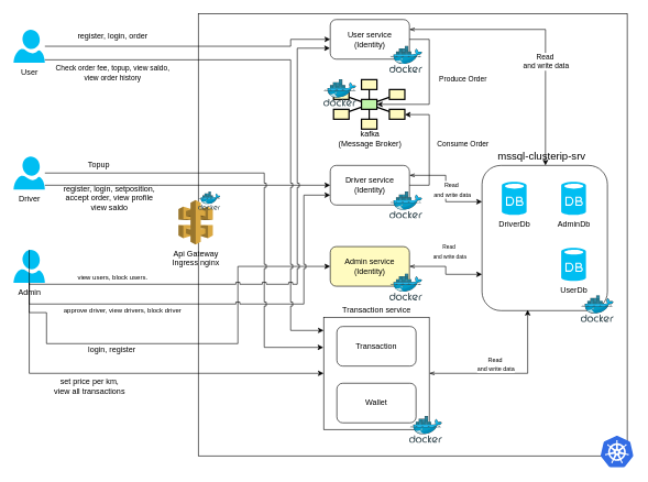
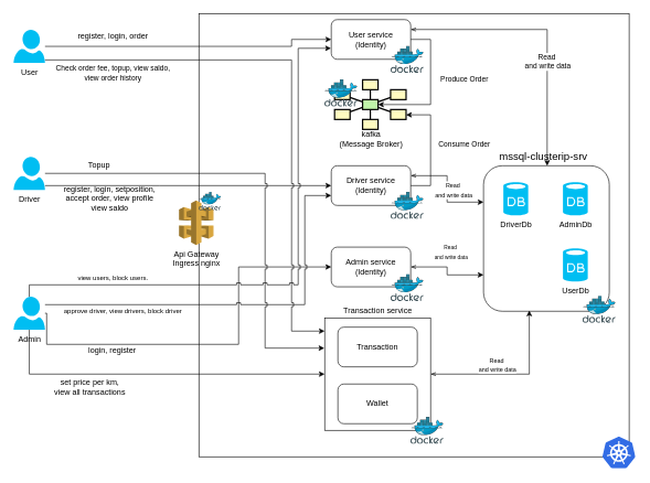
  <mxCell id="0" />
  <mxCell id="1" parent="0" />
  <mxCell id="2" value="" style="rounded=0;whiteSpace=wrap;html=1;" vertex="1" parent="1"><mxGeometry x="300" y="20" width="650" height="670" as="geometry" /></mxCell>
  <mxCell id="3" style="edgeStyle=orthogonalEdgeStyle;rounded=0;orthogonalLoop=1;jettySize=auto;html=1;entryX=0;entryY=0.5;entryDx=0;entryDy=0;" edge="1" parent="1" source="6" target="52"><mxGeometry relative="1" as="geometry"><Array as="points"><mxPoint x="70" y="473" /><mxPoint x="70" y="520" /><mxPoint x="360" y="520" /><mxPoint x="360" y="403" /></Array></mxGeometry></mxCell>
  <mxCell id="4" style="edgeStyle=orthogonalEdgeStyle;rounded=0;jumpStyle=sharp;orthogonalLoop=1;jettySize=auto;html=1;startArrow=none;startFill=0;" edge="1" parent="1" source="6" target="46"><mxGeometry relative="1" as="geometry"><Array as="points"><mxPoint x="44" y="565" /></Array></mxGeometry></mxCell>
  <mxCell id="5" style="edgeStyle=orthogonalEdgeStyle;rounded=0;jumpStyle=sharp;orthogonalLoop=1;jettySize=auto;html=1;entryX=0;entryY=0.75;entryDx=0;entryDy=0;startArrow=none;startFill=0;" edge="1" parent="1" source="6" target="16"><mxGeometry relative="1" as="geometry"><Array as="points"><mxPoint x="460" y="460" /><mxPoint x="460" y="295" /></Array></mxGeometry></mxCell>
- <mxCell id="6" value="Admin" style="verticalLabelPosition=bottom;html=1;verticalAlign=top;align=center;strokeColor=none;fillColor=#00BEF2;shape=mxgraph.azure.user;" vertex="1" parent="1"><mxGeometry x="20" y="378" width="47.5" height="50" as="geometry" /></mxCell>
+ <mxCell id="6" value="Admin" style="verticalLabelPosition=bottom;html=1;verticalAlign=top;align=center;strokeColor=none;fillColor=#00BEF2;shape=mxgraph.azure.user;" vertex="1" parent="1"><mxGeometry x="20" y="448" width="47.5" height="50" as="geometry" /></mxCell>
  <mxCell id="7" style="edgeStyle=orthogonalEdgeStyle;rounded=0;orthogonalLoop=1;jettySize=auto;html=1;" edge="1" parent="1" source="8" target="13"><mxGeometry relative="1" as="geometry"><Array as="points"><mxPoint x="440" y="70" /><mxPoint x="440" y="59" /></Array></mxGeometry></mxCell>
  <mxCell id="8" value="User" style="verticalLabelPosition=bottom;html=1;verticalAlign=top;align=center;strokeColor=none;fillColor=#00BEF2;shape=mxgraph.azure.user;" vertex="1" parent="1"><mxGeometry x="20" y="44.5" width="47.5" height="50" as="geometry" /></mxCell>
  <mxCell id="9" style="edgeStyle=orthogonalEdgeStyle;rounded=0;orthogonalLoop=1;jettySize=auto;html=1;entryX=0;entryY=0.5;entryDx=0;entryDy=0;" edge="1" parent="1" source="11" target="16"><mxGeometry relative="1" as="geometry"><Array as="points"><mxPoint x="240" y="280" /><mxPoint x="240" y="280" /></Array></mxGeometry></mxCell>
  <mxCell id="10" style="edgeStyle=orthogonalEdgeStyle;rounded=0;jumpStyle=sharp;orthogonalLoop=1;jettySize=auto;html=1;entryX=-0.003;entryY=0.269;entryDx=0;entryDy=0;startArrow=none;startFill=0;entryPerimeter=0;" edge="1" parent="1" source="11" target="46"><mxGeometry relative="1" as="geometry"><Array as="points"><mxPoint x="400" y="261" /><mxPoint x="400" y="526" /><mxPoint x="490" y="526" /></Array></mxGeometry></mxCell>
  <mxCell id="11" value="Driver" style="verticalLabelPosition=bottom;html=1;verticalAlign=top;align=center;strokeColor=none;fillColor=#00BEF2;shape=mxgraph.azure.user;" vertex="1" parent="1"><mxGeometry x="20" y="236.5" width="47.5" height="50" as="geometry" /></mxCell>
  <mxCell id="12" value="" style="group" vertex="1" connectable="0" parent="1"><mxGeometry x="500" y="29" width="140" height="81" as="geometry" /></mxCell>
  <mxCell id="13" value="User service&lt;br&gt;(Identity)" style="rounded=1;whiteSpace=wrap;html=1;" vertex="1" parent="12"><mxGeometry width="120" height="60" as="geometry" /></mxCell>
  <mxCell id="14" value="" style="aspect=fixed;html=1;points=[];align=center;image;fontSize=12;image=img/lib/mscae/Docker.svg;" vertex="1" parent="12"><mxGeometry x="90" y="40" width="50" height="41" as="geometry" /></mxCell>
  <mxCell id="15" value="" style="group" vertex="1" connectable="0" parent="1"><mxGeometry x="500" y="250" width="140" height="81" as="geometry" /></mxCell>
  <mxCell id="16" value="Driver service&lt;br&gt;(Identity)" style="rounded=1;whiteSpace=wrap;html=1;" vertex="1" parent="15"><mxGeometry width="120" height="60" as="geometry" /></mxCell>
  <mxCell id="17" value="" style="aspect=fixed;html=1;points=[];align=center;image;fontSize=12;image=img/lib/mscae/Docker.svg;" vertex="1" parent="15"><mxGeometry x="90" y="40" width="50" height="41" as="geometry" /></mxCell>
  <mxCell id="18" value="" style="group" vertex="1" connectable="0" parent="1"><mxGeometry x="580" y="120" width="113" height="116.5" as="geometry" /></mxCell>
  <mxCell id="19" value="" style="group" vertex="1" connectable="0" parent="18"><mxGeometry x="-75" width="108" height="75" as="geometry" /></mxCell>
  <mxCell id="20" value="" style="group" vertex="1" connectable="0" parent="19"><mxGeometry width="108" height="75" as="geometry" /></mxCell>
  <mxCell id="21" value="" style="group" vertex="1" connectable="0" parent="20"><mxGeometry width="108" height="75" as="geometry" /></mxCell>
  <mxCell id="22" value="" style="group" vertex="1" connectable="0" parent="21"><mxGeometry width="108" height="75" as="geometry" /></mxCell>
  <mxCell id="23" value="" style="group" vertex="1" connectable="0" parent="22"><mxGeometry width="108" height="75" as="geometry" /></mxCell>
  <mxCell id="24" value="" style="strokeWidth=2;dashed=0;align=center;fontSize=8;shape=rect;fillColor=#fffbc0;strokeColor=#000000;" vertex="1" parent="23"><mxGeometry x="42.3" width="23.4" height="15" as="geometry" /></mxCell>
  <mxCell id="25" value="" style="strokeWidth=2;dashed=0;align=center;fontSize=8;shape=rect;fillColor=#fffbc0;strokeColor=#000000;" vertex="1" parent="23"><mxGeometry y="15" width="23.4" height="15" as="geometry" /></mxCell>
  <mxCell id="26" value="" style="strokeWidth=2;dashed=0;align=center;fontSize=8;shape=rect;fillColor=#fffbc0;strokeColor=#000000;" vertex="1" parent="23"><mxGeometry x="84.6" y="15" width="23.4" height="15" as="geometry" /></mxCell>
  <mxCell id="27" value="" style="strokeWidth=2;dashed=0;align=center;fontSize=8;shape=rect;fillColor=#fffbc0;strokeColor=#000000;" vertex="1" parent="23"><mxGeometry y="45" width="23.4" height="15" as="geometry" /></mxCell>
  <mxCell id="28" value="" style="strokeWidth=2;dashed=0;align=center;fontSize=8;shape=rect;fillColor=#fffbc0;strokeColor=#000000;" vertex="1" parent="23"><mxGeometry x="84.6" y="45" width="23.4" height="15" as="geometry" /></mxCell>
  <mxCell id="29" value="" style="strokeWidth=2;dashed=0;align=center;fontSize=8;shape=rect;fillColor=#fffbc0;strokeColor=#000000;" vertex="1" parent="23"><mxGeometry x="42.3" y="60" width="23.4" height="15" as="geometry" /></mxCell>
  <mxCell id="30" value="" style="strokeWidth=2;dashed=0;align=center;fontSize=8;shape=rect;fillColor=#c0f5a9;strokeColor=#000000;" vertex="1" parent="23"><mxGeometry x="42.3" y="30" width="23.4" height="15" as="geometry" /></mxCell>
  <mxCell id="31" value="" style="edgeStyle=none;endArrow=none;dashed=0;html=1;strokeWidth=2;" edge="1" source="30" target="24" parent="23"><mxGeometry relative="1" as="geometry" /></mxCell>
  <mxCell id="32" value="" style="edgeStyle=none;endArrow=none;dashed=0;html=1;strokeWidth=2;" edge="1" source="30" target="25" parent="23"><mxGeometry relative="1" as="geometry" /></mxCell>
  <mxCell id="33" value="" style="edgeStyle=none;endArrow=none;dashed=0;html=1;strokeWidth=2;" edge="1" source="30" target="26" parent="23"><mxGeometry relative="1" as="geometry" /></mxCell>
  <mxCell id="34" value="" style="edgeStyle=none;endArrow=none;dashed=0;html=1;strokeWidth=2;" edge="1" source="30" target="27" parent="23"><mxGeometry relative="1" as="geometry" /></mxCell>
  <mxCell id="35" value="" style="edgeStyle=none;endArrow=none;dashed=0;html=1;strokeWidth=2;" edge="1" source="30" target="28" parent="23"><mxGeometry relative="1" as="geometry" /></mxCell>
  <mxCell id="36" value="" style="edgeStyle=none;endArrow=none;dashed=0;html=1;strokeWidth=2;" edge="1" source="30" target="29" parent="23"><mxGeometry relative="1" as="geometry" /></mxCell>
  <mxCell id="37" value="kafka&lt;br&gt;(Message Broker)" style="text;html=1;align=center;verticalAlign=middle;resizable=0;points=[];autosize=1;" vertex="1" parent="1"><mxGeometry x="505" y="195" width="110" height="30" as="geometry" /></mxCell>
  <mxCell id="38" value="" style="rounded=1;whiteSpace=wrap;html=1;" vertex="1" parent="1"><mxGeometry x="730" y="250" width="190" height="220" as="geometry" /></mxCell>
  <mxCell id="39" value="UserDb" style="verticalLabelPosition=bottom;html=1;verticalAlign=top;align=center;strokeColor=none;fillColor=#00BEF2;shape=mxgraph.azure.database;" vertex="1" parent="1"><mxGeometry x="850" y="375" width="37.5" height="50" as="geometry" /></mxCell>
  <mxCell id="40" value="DriverDb" style="verticalLabelPosition=bottom;html=1;verticalAlign=top;align=center;strokeColor=none;fillColor=#00BEF2;shape=mxgraph.azure.database;" vertex="1" parent="1"><mxGeometry x="760" y="275" width="37.5" height="50" as="geometry" /></mxCell>
  <mxCell id="41" value="AdminDb" style="verticalLabelPosition=bottom;html=1;verticalAlign=top;align=center;strokeColor=none;fillColor=#00BEF2;shape=mxgraph.azure.database;" vertex="1" parent="1"><mxGeometry x="850" y="275" width="37.5" height="50" as="geometry" /></mxCell>
  <mxCell id="42" value="&lt;font style=&quot;font-size: 16px&quot;&gt;mssql-clusterip-srv&lt;/font&gt;" style="text;html=1;align=center;verticalAlign=middle;resizable=0;points=[];autosize=1;" vertex="1" parent="1"><mxGeometry x="745" y="225" width="150" height="20" as="geometry" /></mxCell>
  <mxCell id="43" value="" style="aspect=fixed;html=1;points=[];align=center;image;fontSize=12;image=img/lib/mscae/Docker.svg;" vertex="1" parent="1"><mxGeometry x="880" y="447" width="50" height="41" as="geometry" /></mxCell>
  <mxCell id="44" value="" style="group" vertex="1" connectable="0" parent="1"><mxGeometry x="490" y="460" width="180" height="211" as="geometry" /></mxCell>
  <mxCell id="45" value="" style="group" vertex="1" connectable="0" parent="44"><mxGeometry width="180" height="211" as="geometry" /></mxCell>
  <mxCell id="46" value="" style="rounded=0;whiteSpace=wrap;html=1;" vertex="1" parent="45"><mxGeometry y="20" width="160" height="170" as="geometry" /></mxCell>
  <mxCell id="47" value="Transaction " style="rounded=1;whiteSpace=wrap;html=1;" vertex="1" parent="45"><mxGeometry x="20" y="34" width="120" height="60" as="geometry" /></mxCell>
  <mxCell id="48" value="Wallet" style="rounded=1;whiteSpace=wrap;html=1;" vertex="1" parent="45"><mxGeometry x="20" y="120" width="120" height="60" as="geometry" /></mxCell>
  <mxCell id="49" value="Transaction service" style="text;html=1;align=center;verticalAlign=middle;resizable=0;points=[];autosize=1;" vertex="1" parent="45"><mxGeometry x="20" width="120" height="20" as="geometry" /></mxCell>
  <mxCell id="50" value="" style="aspect=fixed;html=1;points=[];align=center;image;fontSize=12;image=img/lib/mscae/Docker.svg;" vertex="1" parent="45"><mxGeometry x="130" y="170" width="50" height="41" as="geometry" /></mxCell>
  <mxCell id="51" value="" style="group" vertex="1" connectable="0" parent="1"><mxGeometry x="500" y="373" width="140" height="82" as="geometry" /></mxCell>
- <mxCell id="52" value="Admin service&lt;br&gt;(Identity)" style="rounded=1;whiteSpace=wrap;html=1;fillColor=#fffbc0;" vertex="1" parent="51"><mxGeometry width="120" height="60" as="geometry" /></mxCell>
+ <mxCell id="52" value="Admin service&lt;br&gt;(Identity)" style="rounded=1;whiteSpace=wrap;html=1;" vertex="1" parent="51"><mxGeometry width="120" height="60" as="geometry" /></mxCell>
  <mxCell id="53" value="" style="aspect=fixed;html=1;points=[];align=center;image;fontSize=12;image=img/lib/mscae/Docker.svg;" vertex="1" parent="51"><mxGeometry x="90" y="41" width="50" height="41" as="geometry" /></mxCell>
  <mxCell id="54" value="" style="group" vertex="1" connectable="0" parent="1"><mxGeometry x="270" y="290" width="64" height="80" as="geometry" /></mxCell>
  <mxCell id="55" value="Api Gateway&lt;br&gt;Ingress nginx" style="outlineConnect=0;dashed=0;verticalLabelPosition=bottom;verticalAlign=top;align=center;html=1;shape=mxgraph.aws3.api_gateway;fillColor=#D9A741;gradientColor=none;" vertex="1" parent="54"><mxGeometry y="12.364" width="52.085" height="67.636" as="geometry" /></mxCell>
  <mxCell id="56" value="" style="aspect=fixed;html=1;points=[];align=center;image;fontSize=12;image=img/lib/mscae/Docker.svg;" vertex="1" parent="54"><mxGeometry x="29.957" width="34.043" height="27.915" as="geometry" /></mxCell>
  <mxCell id="57" value="" style="aspect=fixed;html=1;points=[];align=center;image;fontSize=12;image=img/lib/mscae/Kubernetes.svg;" vertex="1" parent="1"><mxGeometry x="910" y="660" width="50" height="48" as="geometry" /></mxCell>
  <mxCell id="58" value="register, login, order" style="text;html=1;align=center;verticalAlign=middle;resizable=0;points=[];autosize=1;" vertex="1" parent="1"><mxGeometry x="110" y="44.5" width="120" height="20" as="geometry" /></mxCell>
  <mxCell id="59" style="edgeStyle=orthogonalEdgeStyle;rounded=0;orthogonalLoop=1;jettySize=auto;html=1;entryX=1;entryY=0.5;entryDx=0;entryDy=0;exitX=1;exitY=0.5;exitDx=0;exitDy=0;" edge="1" parent="1" source="13" target="30"><mxGeometry relative="1" as="geometry"><Array as="points"><mxPoint x="650" y="59" /><mxPoint x="650" y="158" /></Array></mxGeometry></mxCell>
  <mxCell id="60" value="Produce Order" style="edgeLabel;html=1;align=center;verticalAlign=middle;resizable=0;points=[];" vertex="1" connectable="0" parent="59"><mxGeometry x="-0.15" y="1" relative="1" as="geometry"><mxPoint x="49" y="2.67" as="offset" /></mxGeometry></mxCell>
  <mxCell id="61" style="edgeStyle=orthogonalEdgeStyle;rounded=0;orthogonalLoop=1;jettySize=auto;html=1;" edge="1" parent="1" source="16" target="28"><mxGeometry relative="1" as="geometry"><Array as="points"><mxPoint x="650" y="280" /><mxPoint x="650" y="173" /></Array></mxGeometry></mxCell>
  <mxCell id="62" value="Consume Order" style="edgeLabel;html=1;align=center;verticalAlign=middle;resizable=0;points=[];" vertex="1" connectable="0" parent="61"><mxGeometry x="0.065" y="1" relative="1" as="geometry"><mxPoint x="51" as="offset" /></mxGeometry></mxCell>
  <mxCell id="63" style="edgeStyle=orthogonalEdgeStyle;rounded=0;orthogonalLoop=1;jettySize=auto;html=1;exitX=1;exitY=0.25;exitDx=0;exitDy=0;entryX=0.541;entryY=1.25;entryDx=0;entryDy=0;entryPerimeter=0;startArrow=openThin;startFill=0;" edge="1" parent="1" source="13" target="42"><mxGeometry relative="1" as="geometry" /></mxCell>
  <mxCell id="64" value="Read&amp;nbsp;&lt;br&gt;and write data" style="edgeLabel;html=1;align=center;verticalAlign=middle;resizable=0;points=[];" vertex="1" connectable="0" parent="63"><mxGeometry x="0.0" y="-49" relative="1" as="geometry"><mxPoint x="49" y="49" as="offset" /></mxGeometry></mxCell>
  <mxCell id="65" style="edgeStyle=orthogonalEdgeStyle;rounded=0;orthogonalLoop=1;jettySize=auto;html=1;startArrow=none;startFill=0;jumpStyle=sharp;" edge="1" parent="1" source="8"><mxGeometry relative="1" as="geometry"><mxPoint x="490" y="500" as="targetPoint" /><Array as="points"><mxPoint x="440" y="90" /><mxPoint x="440" y="500" /><mxPoint x="490" y="500" /></Array></mxGeometry></mxCell>
  <mxCell id="66" value="&lt;span style=&quot;font-size: 11px ; background-color: rgb(255 , 255 , 255)&quot;&gt;Check order fee, topup, view saldo,&lt;br&gt;view order history&lt;br&gt;&lt;/span&gt;" style="text;html=1;align=center;verticalAlign=middle;resizable=0;points=[];autosize=1;" vertex="1" parent="1"><mxGeometry x="75" y="90" width="190" height="40" as="geometry" /></mxCell>
  <mxCell id="67" value="register, login, setposition,&lt;br&gt;accept order, view profile&lt;br&gt;view saldo" style="text;html=1;align=center;verticalAlign=middle;resizable=0;points=[];autosize=1;" vertex="1" parent="1"><mxGeometry x="90" y="275" width="150" height="50" as="geometry" /></mxCell>
  <mxCell id="68" value="Topup" style="text;html=1;align=center;verticalAlign=middle;resizable=0;points=[];autosize=1;" vertex="1" parent="1"><mxGeometry x="124" y="239" width="50" height="20" as="geometry" /></mxCell>
  <mxCell id="69" style="edgeStyle=orthogonalEdgeStyle;rounded=0;jumpStyle=sharp;orthogonalLoop=1;jettySize=auto;html=1;entryX=-0.004;entryY=0.723;entryDx=0;entryDy=0;entryPerimeter=0;startArrow=none;startFill=0;exitX=0.5;exitY=0;exitDx=0;exitDy=0;exitPerimeter=0;" edge="1" parent="1" source="6" target="13"><mxGeometry relative="1" as="geometry"><Array as="points"><mxPoint x="44" y="430" /><mxPoint x="450" y="430" /><mxPoint x="450" y="72" /><mxPoint x="500" y="72" /></Array></mxGeometry></mxCell>
  <mxCell id="70" value="set price per km, &lt;br&gt;view all transactions" style="text;html=1;align=center;verticalAlign=middle;resizable=0;points=[];autosize=1;" vertex="1" parent="1"><mxGeometry x="75" y="570" width="120" height="30" as="geometry" /></mxCell>
  <mxCell id="71" value="login, register" style="text;html=1;align=center;verticalAlign=middle;resizable=0;points=[];autosize=1;" vertex="1" parent="1"><mxGeometry x="124" y="520" width="90" height="20" as="geometry" /></mxCell>
  <mxCell id="72" value="&lt;font style=&quot;font-size: 10px&quot;&gt;approve driver, view drivers, block driver&lt;/font&gt;" style="text;html=1;align=center;verticalAlign=middle;resizable=0;points=[];autosize=1;" vertex="1" parent="1"><mxGeometry x="90" y="460" width="190" height="20" as="geometry" /></mxCell>
  <mxCell id="73" value="&lt;font style=&quot;font-size: 10px&quot;&gt;view users, block users.&lt;/font&gt;" style="text;html=1;align=center;verticalAlign=middle;resizable=0;points=[];autosize=1;" vertex="1" parent="1"><mxGeometry x="110" y="409" width="120" height="20" as="geometry" /></mxCell>
  <mxCell id="74" style="edgeStyle=orthogonalEdgeStyle;rounded=0;orthogonalLoop=1;jettySize=auto;html=1;exitX=1;exitY=0.25;exitDx=0;exitDy=0;entryX=0;entryY=0.25;entryDx=0;entryDy=0;startArrow=openThin;startFill=0;" edge="1" parent="1" source="16" target="38"><mxGeometry relative="1" as="geometry"><mxPoint x="630" y="54" as="sourcePoint" /><mxPoint x="836.15" y="260" as="targetPoint" /></mxGeometry></mxCell>
  <mxCell id="75" value="&lt;font style=&quot;font-size: 9px&quot;&gt;Read&amp;nbsp;&lt;br&gt;and write data&lt;/font&gt;" style="edgeLabel;html=1;align=center;verticalAlign=middle;resizable=0;points=[];" vertex="1" connectable="0" parent="74"><mxGeometry x="0.0" y="-49" relative="1" as="geometry"><mxPoint x="58" y="1.3" as="offset" /></mxGeometry></mxCell>
  <mxCell id="76" style="edgeStyle=orthogonalEdgeStyle;rounded=0;orthogonalLoop=1;jettySize=auto;html=1;entryX=0;entryY=0.75;entryDx=0;entryDy=0;startArrow=openThin;startFill=0;" edge="1" parent="1" source="52" target="38"><mxGeometry relative="1" as="geometry"><mxPoint x="635" y="399" as="sourcePoint" /><mxPoint x="745" y="439" as="targetPoint" /></mxGeometry></mxCell>
  <mxCell id="77" value="&lt;font style=&quot;font-size: 8px&quot;&gt;Read&amp;nbsp;&lt;br&gt;and write data&lt;/font&gt;" style="edgeLabel;html=1;align=center;verticalAlign=middle;resizable=0;points=[];" vertex="1" connectable="0" parent="76"><mxGeometry x="0.0" y="-49" relative="1" as="geometry"><mxPoint x="54" y="-29.2" as="offset" /></mxGeometry></mxCell>
  <mxCell id="78" style="edgeStyle=orthogonalEdgeStyle;rounded=0;orthogonalLoop=1;jettySize=auto;html=1;startArrow=openThin;startFill=0;entryX=0.364;entryY=0.995;entryDx=0;entryDy=0;entryPerimeter=0;" edge="1" parent="1" source="46" target="38"><mxGeometry relative="1" as="geometry"><mxPoint x="687.5" y="500" as="sourcePoint" /><mxPoint x="798" y="540" as="targetPoint" /></mxGeometry></mxCell>
  <mxCell id="79" value="&lt;font style=&quot;font-size: 9px&quot;&gt;Read&amp;nbsp;&lt;br&gt;and write data&lt;/font&gt;" style="edgeLabel;html=1;align=center;verticalAlign=middle;resizable=0;points=[];" vertex="1" connectable="0" parent="78"><mxGeometry x="0.0" y="-49" relative="1" as="geometry"><mxPoint x="-22.8" y="-64" as="offset" /></mxGeometry></mxCell>
  <mxCell id="80" value="" style="aspect=fixed;html=1;points=[];align=center;image;fontSize=12;image=img/lib/mscae/Docker.svg;" vertex="1" parent="1"><mxGeometry x="490" y="120" width="50" height="41" as="geometry" /></mxCell>
